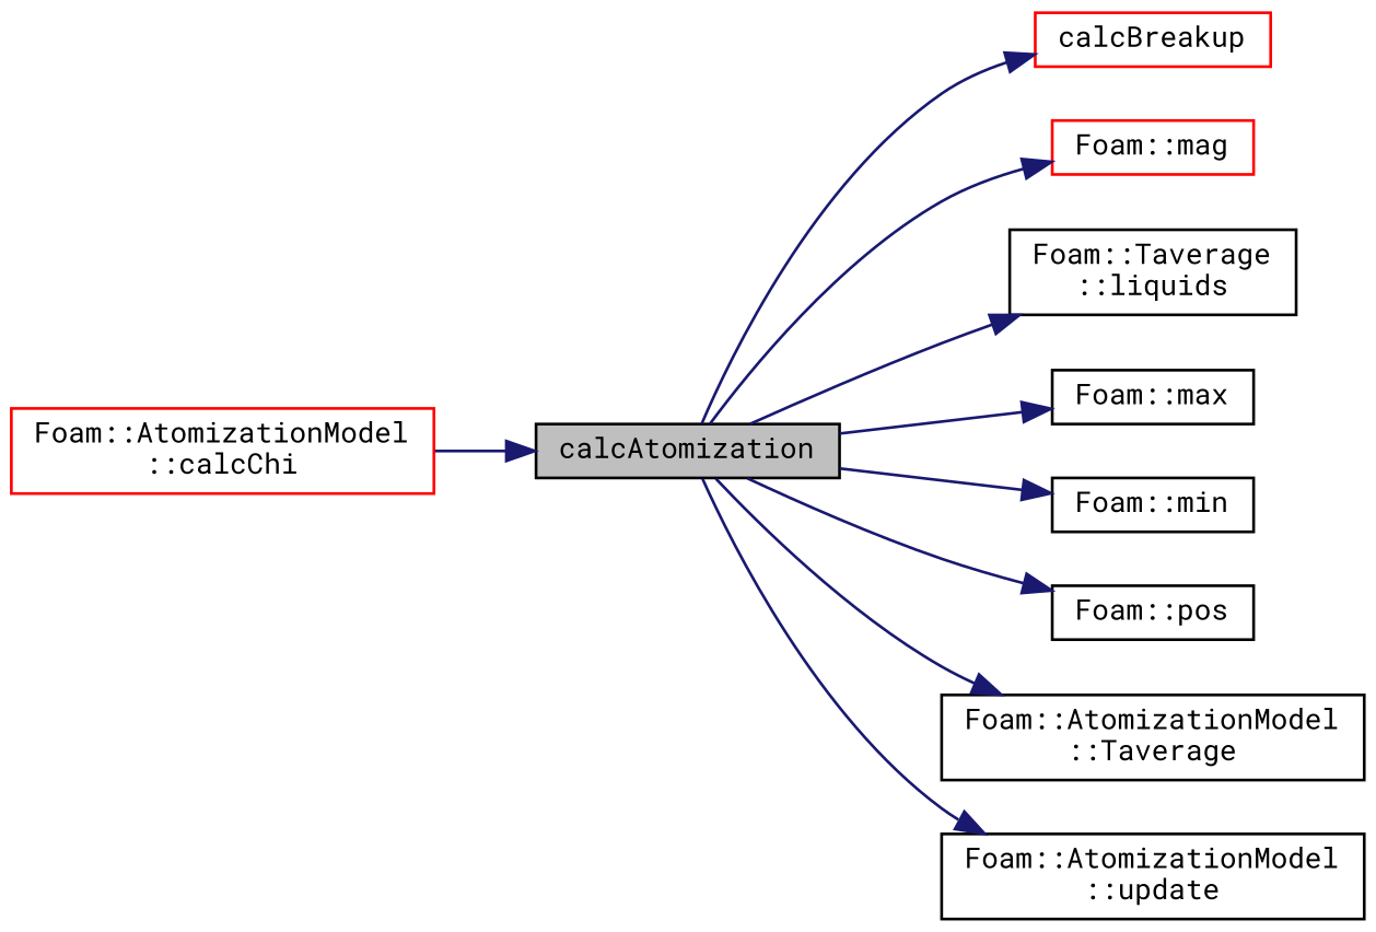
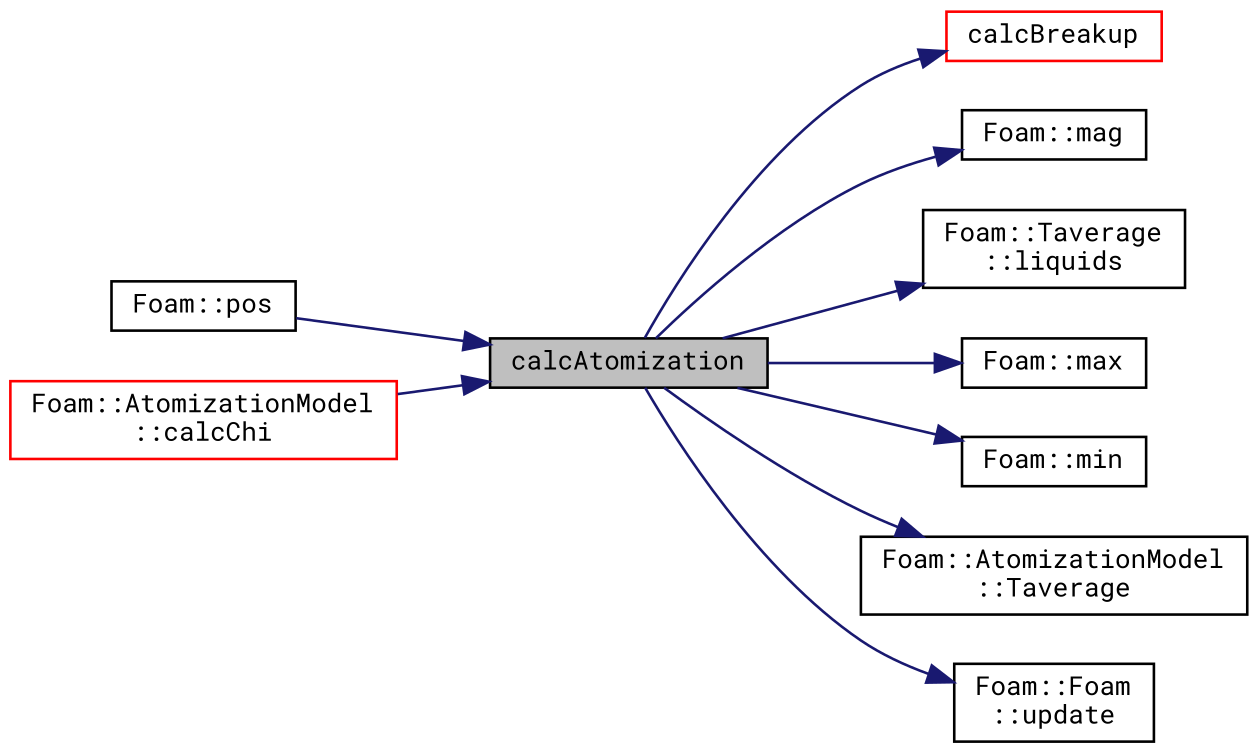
  digraph {
    fontname="Roboto Mono"
    rankdir=LR
    node [color=black fontname="Roboto Mono" fontsize=10 shape=record]
    edge [color=midnightblue fontname="Roboto Mono" fontsize=10 labelfontname=Helvetica labelfontsize=10 style=solid]
    n1 [fillcolor=grey75 fontcolor=black height=0.2 label=calcAtomization style=filled width=0.4]
    n2 [color=red height=0.2 label=calcBreakup width=0.4]
-   n3 [color=red height=0.2 label="Foam::mag" width=0.4]
+   n3 [height=0.2 label="Foam::mag" width=0.4]
    n4 [height=0.2 label="Foam::Taverage\l::liquids" width=0.4]
    n5 [height=0.2 label="Foam::max" width=0.4]
    n6 [height=0.2 label="Foam::min" width=0.4]
    n7 [height=0.2 label="Foam::pos" width=0.4]
    n8 [height=0.2 label="Foam::AtomizationModel\l::Taverage" width=0.4]
-   n9 [height=0.2 label="Foam::AtomizationModel\l::update" width=0.4]
+   n9 [height=0.2 label="Foam::Foam\l::update" width=0.4]
    n10 [color=red height=0.2 label="Foam::AtomizationModel\l::calcChi" width=0.4]
    n1 -> n2
    n1 -> n3
    n1 -> n4
    n1 -> n5
    n1 -> n6
-   n1 -> n7
+   n7 -> n1
    n1 -> n8
    n1 -> n9
    n10 -> n1
  }
